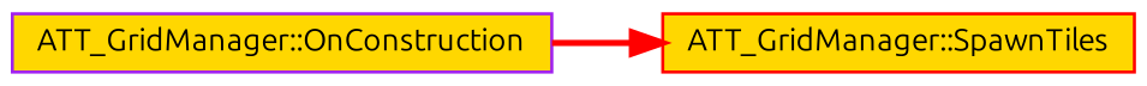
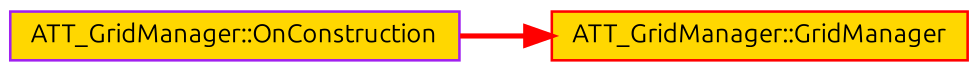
  digraph {
    rankdir=LR
    fontname=Ubuntu
    node [fillcolor=gold fontname=Ubuntu fontsize=10 shape=record style=filled]
    n1 [color=purple fontcolor=black height=0.2 label="ATT_GridManager::OnConstruction" width=0.4]
-   n2 [color=red height=0.2 label="ATT_GridManager::SpawnTiles" width=0.4]
+   n2 [color=red height=0.2 label="ATT_GridManager::GridManager" width=0.4]
    n1 -> n2 [color=red fontname=Ubuntu fontsize=10 labelfontname=Helvetica labelfontsize=10 style=bold]
  }
